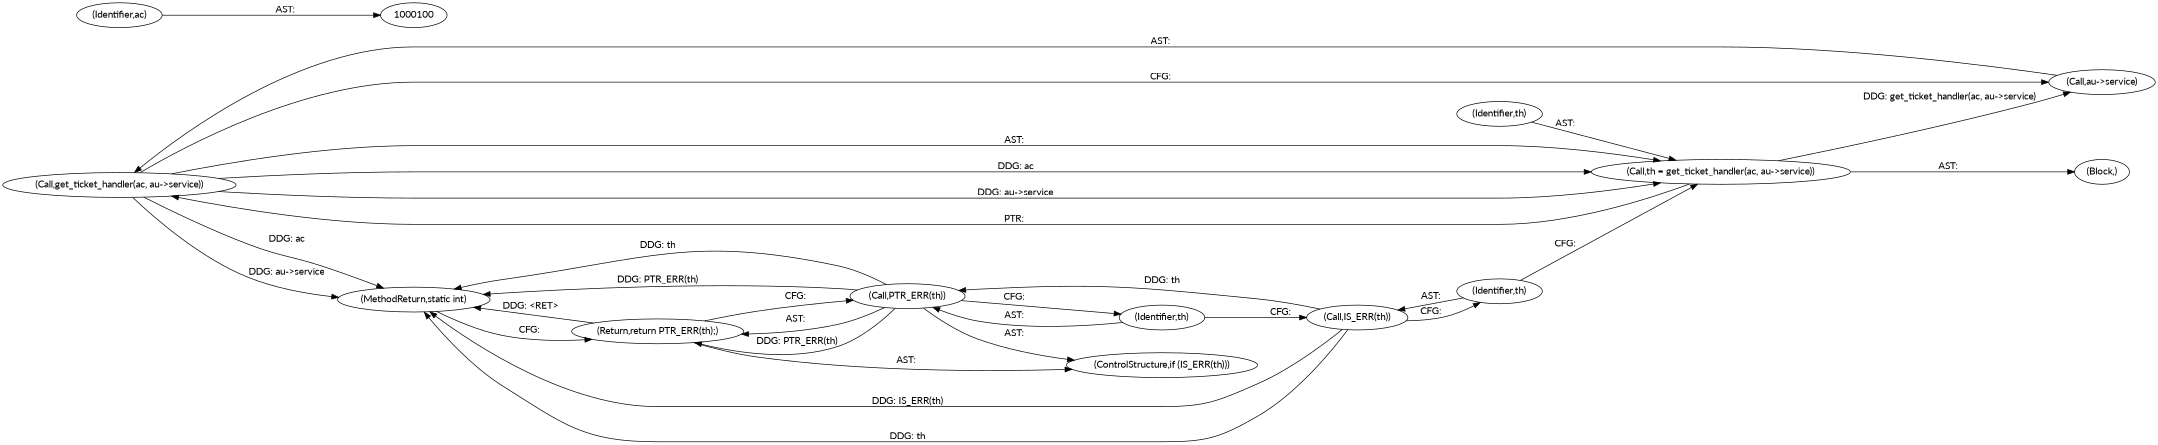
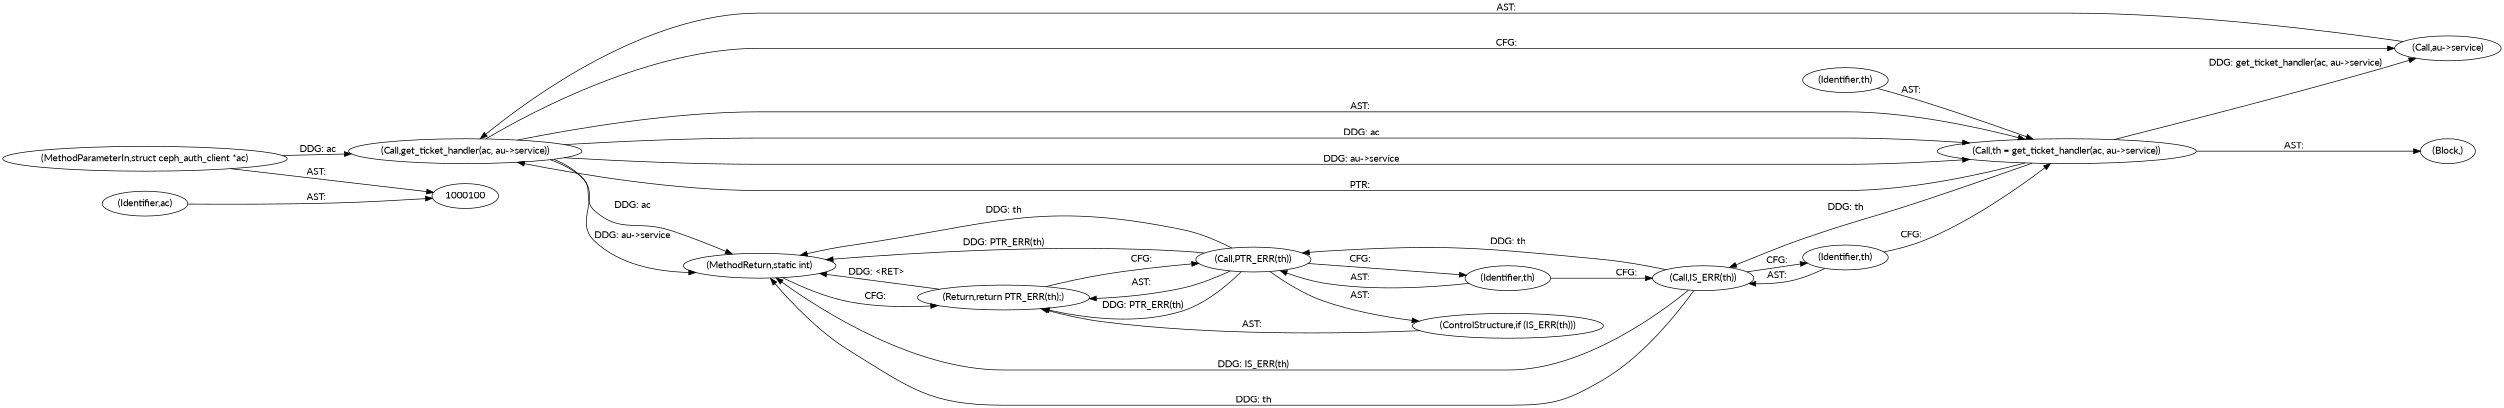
  digraph {
    fontname=Lato
    rankdir=LR
    node [fontname=Lato]
    edge [fontname=Lato]
+   n1 [label="(MethodParameterIn,struct ceph_auth_client *ac)"]
    n2 [label="(Call,get_ticket_handler(ac, au->service))"]
    1000100
    n4 [label="(MethodReturn,static int)"]
    n5 [label="(Call,th = get_ticket_handler(ac, au->service))"]
    n6 [label="(Call,au->service)"]
    n7 [label="(Return,return PTR_ERR(th);)"]
    n8 [label="(Call,IS_ERR(th))"]
    n9 [label="(Block,)"]
    n10 [label="(Call,PTR_ERR(th))"]
    n11 [label="(Identifier,th)"]
    n12 [label="(ControlStructure,if (IS_ERR(th)))"]
    n13 [label="(Identifier,th)"]
    n14 [label="(Identifier,ac)"]
    n15 [label="(Identifier,th)"]
+   n1 -> n2 [label="DDG: ac"]
+   n1 -> 1000100 [label="AST: "]
    n2 -> n4 [label="DDG: au->service"]
    n2 -> n4 [label="DDG: ac"]
    n2 -> n5 [label="AST: "]
    n2 -> n5 [label="DDG: ac"]
    n2 -> n5 [label="DDG: au->service"]
    n2 -> n6 [label="CFG: "]
    n4 -> n7 [label="CFG: "]
    n5 -> n2 [label="PTR: "]
    n5 -> n6 [label="DDG: get_ticket_handler(ac, au->service)"]
+   n5 -> n8 [label="DDG: th"]
    n5 -> n9 [label="AST: "]
    n6 -> n2 [label="AST: "]
    n7 -> n4 [label="DDG: <RET>"]
    n7 -> n10 [label="CFG: "]
-   n7 -> n12 [label="AST: "]
+   n12 -> n7 [label="AST: "]
    n8 -> n4 [label="DDG: IS_ERR(th)"]
    n8 -> n4 [label="DDG: th"]
    n8 -> n10 [label="DDG: th"]
    n8 -> n11 [label="CFG: "]
    n10 -> n4 [label="DDG: th"]
    n10 -> n4 [label="DDG: PTR_ERR(th)"]
    n10 -> n7 [label="AST: "]
    n10 -> n7 [label="DDG: PTR_ERR(th)"]
    n10 -> n12 [label="AST: "]
    n10 -> n13 [label="CFG: "]
    n11 -> n5 [label="CFG: "]
    n11 -> n8 [label="AST: "]
    n13 -> n8 [label="CFG: "]
    n13 -> n10 [label="AST: "]
    n14 -> 1000100 [label="AST: "]
    n15 -> n5 [label="AST: "]
  }
